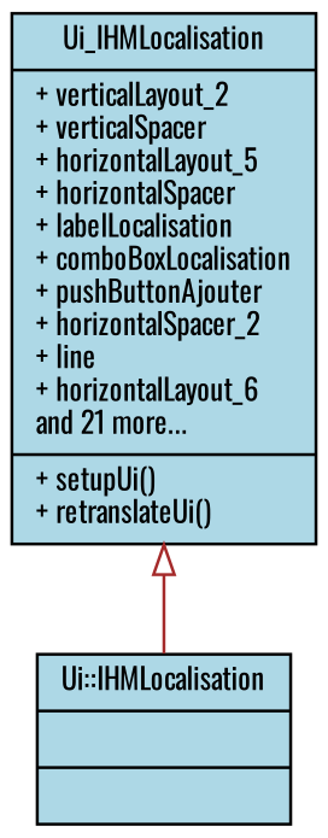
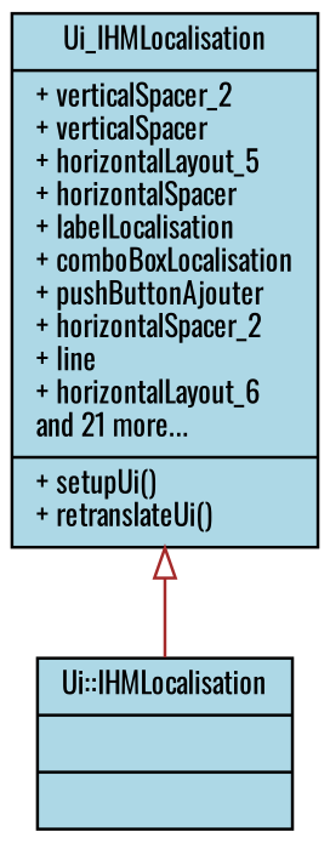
  digraph {
    fontname=Oswald
    node [color=black fillcolor=lightblue fontname=Oswald fontsize=10 shape=record style=filled]
    n1 [fontcolor=black height=0.2 label="{Ui::IHMLocalisation\n||}" width=0.4]
-   n2 [height=0.2 label="{Ui_IHMLocalisation\n|+ verticalLayout_2\l+ verticalSpacer\l+ horizontalLayout_5\l+ horizontalSpacer\l+ labelLocalisation\l+ comboBoxLocalisation\l+ pushButtonAjouter\l+ horizontalSpacer_2\l+ line\l+ horizontalLayout_6\land 21 more...\l|+ setupUi()\l+ retranslateUi()\l}" width=0.4]
+   n2 [height=0.2 label="{Ui_IHMLocalisation\n|+ verticalSpacer_2\l+ verticalSpacer\l+ horizontalLayout_5\l+ horizontalSpacer\l+ labelLocalisation\l+ comboBoxLocalisation\l+ pushButtonAjouter\l+ horizontalSpacer_2\l+ line\l+ horizontalLayout_6\land 21 more...\l|+ setupUi()\l+ retranslateUi()\l}" width=0.4]
    n2 -> n1 [arrowtail=onormal color=brown dir=back fontname=Oswald fontsize=10 labelfontname=Helvetica labelfontsize=10 style=solid]
  }
